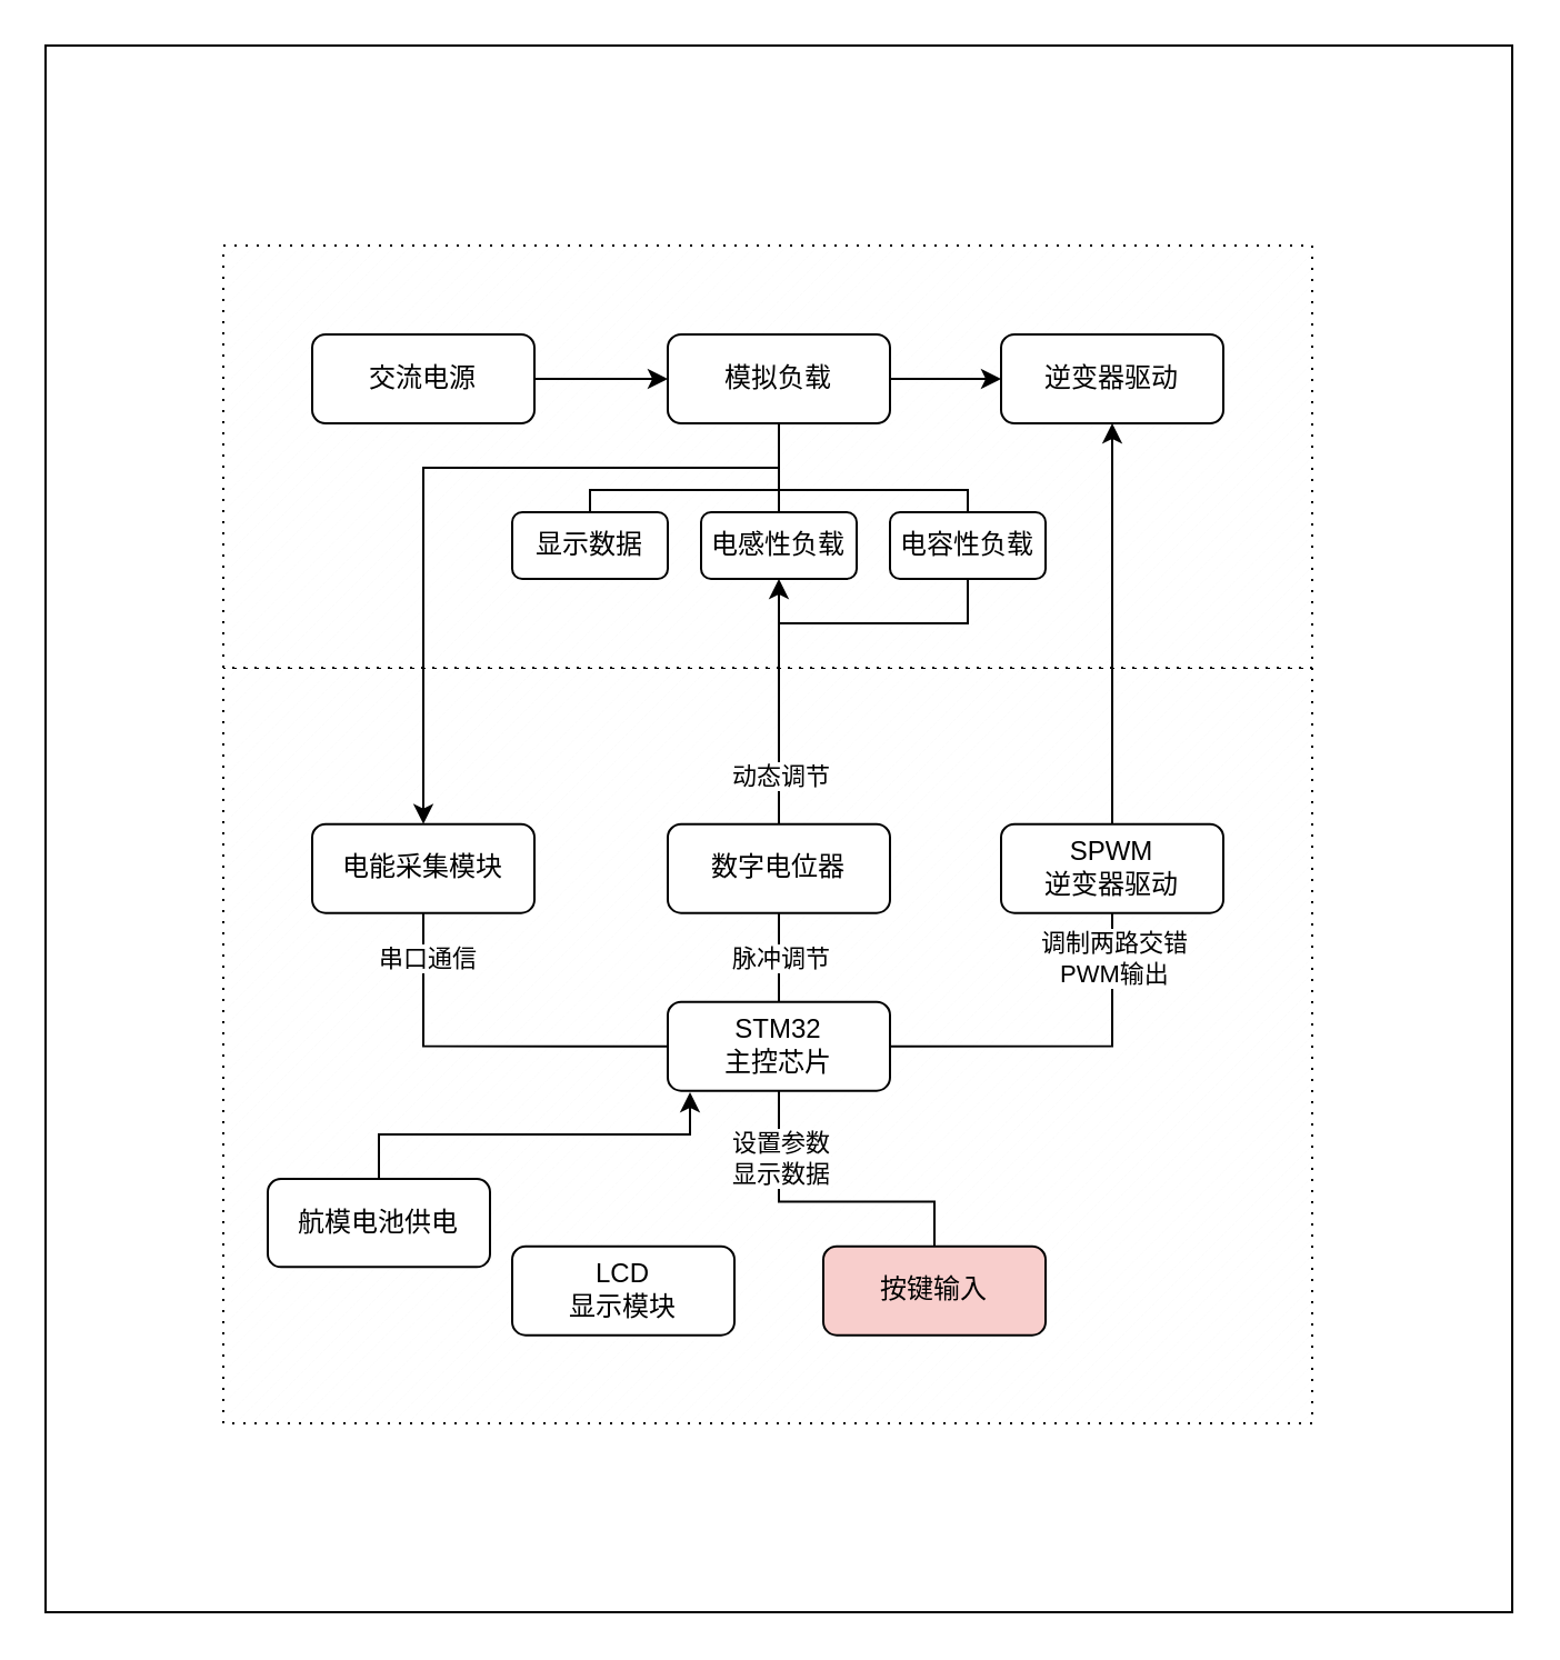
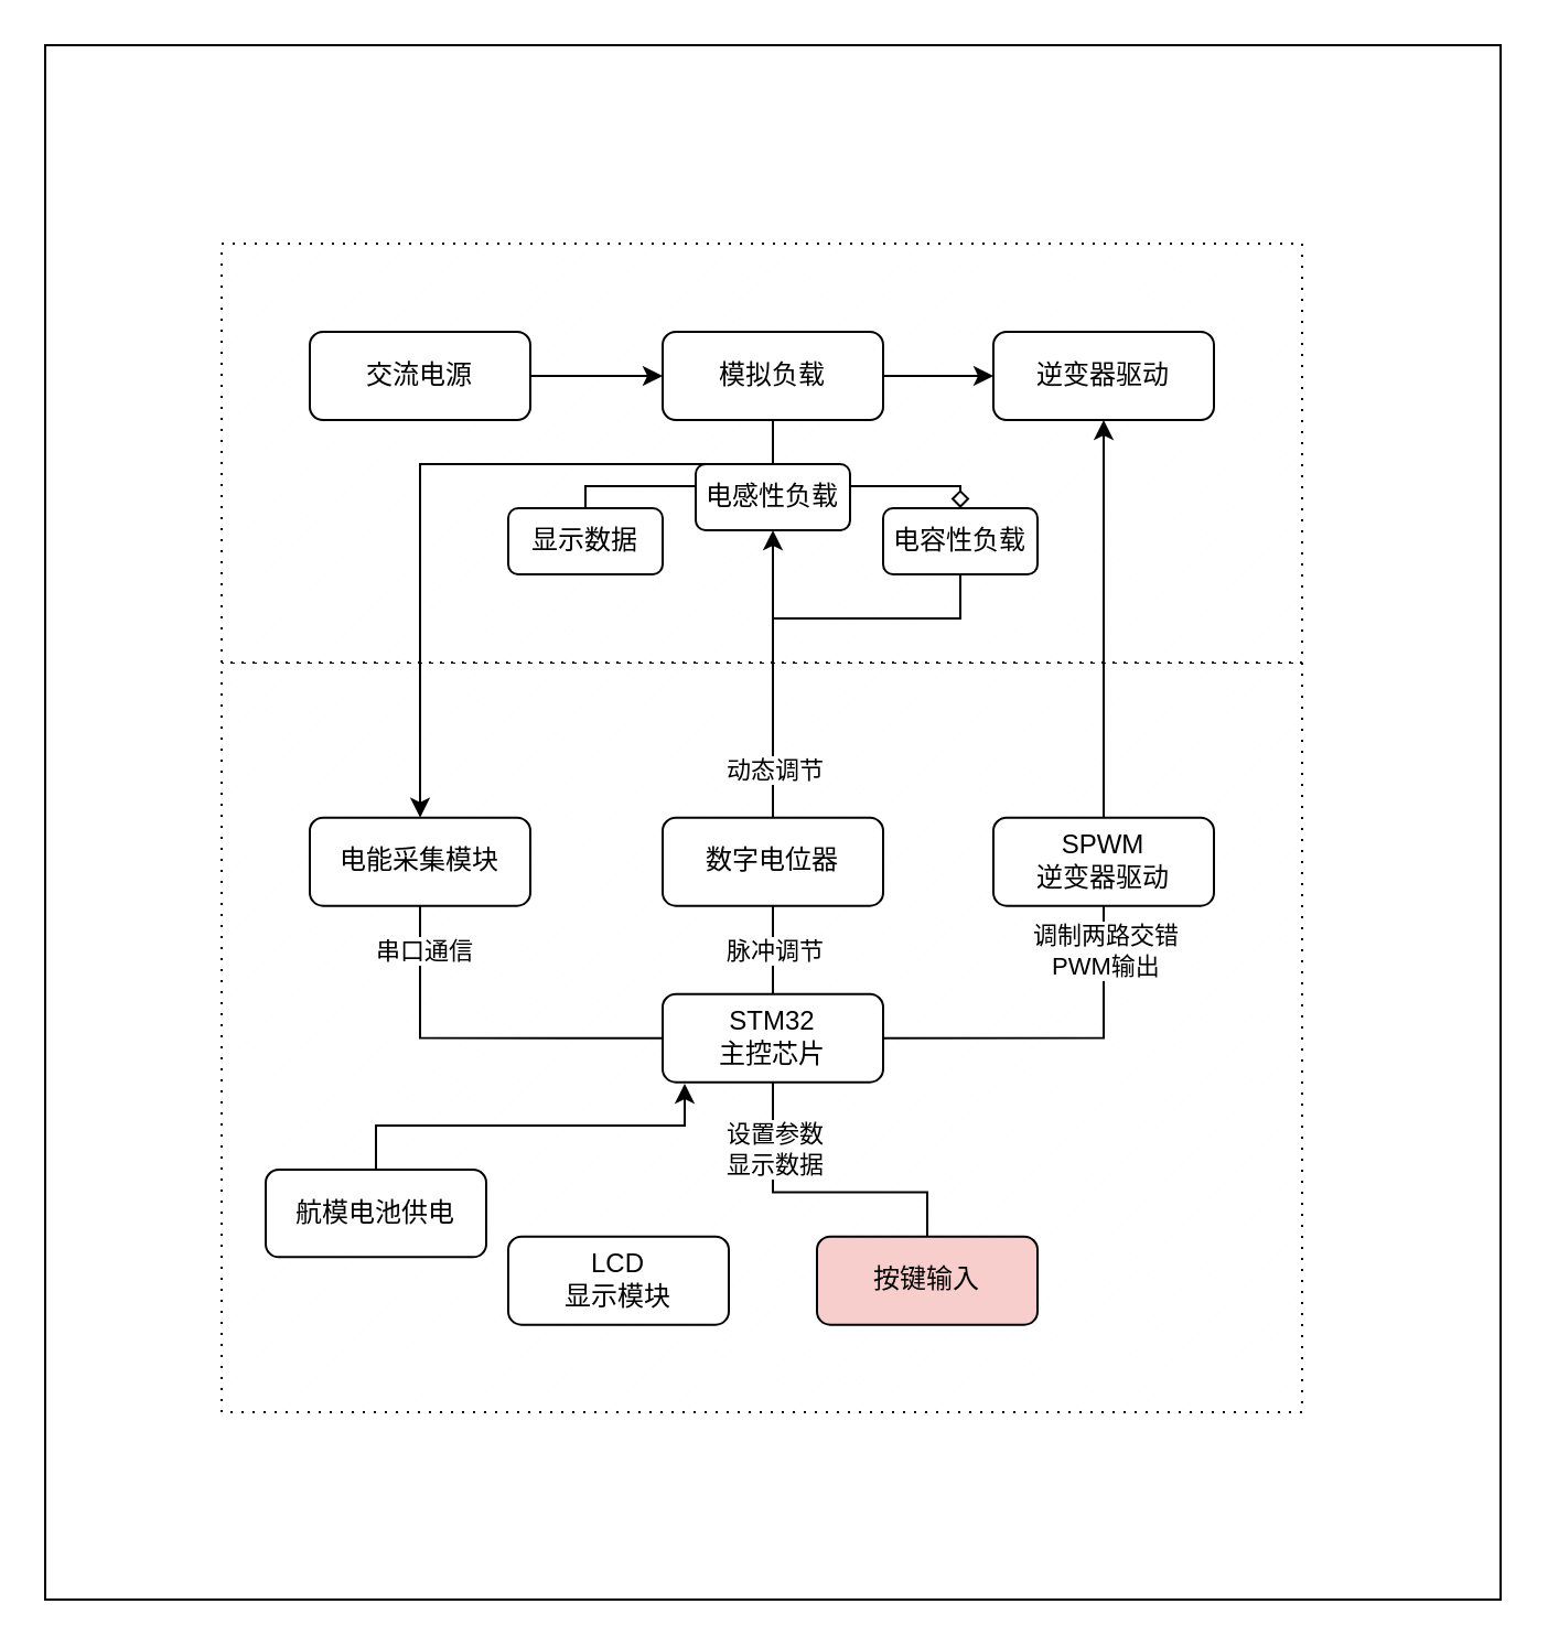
  <mxCell id="0" />
  <mxCell id="1" parent="0" />
  <mxCell id="2" value="" style="rounded=0;whiteSpace=wrap;html=1;" parent="1" vertex="1"><mxGeometry x="20" y="20" width="660" height="705" as="geometry" /></mxCell>
  <mxCell id="3" value="" style="verticalLabelPosition=bottom;verticalAlign=top;html=1;shape=mxgraph.basic.patternFillRect;fillStyle=diag;step=5;fillStrokeWidth=0.2;fillStrokeColor=#dddddd;strokeWidth=1;dashed=1;dashPattern=1 4;" parent="1" vertex="1"><mxGeometry x="100" y="300" width="490" height="340" as="geometry" /></mxCell>
  <mxCell id="4" value="" style="verticalLabelPosition=bottom;verticalAlign=top;html=1;shape=mxgraph.basic.patternFillRect;fillStyle=diag;step=5;fillStrokeWidth=0.2;fillStrokeColor=#dddddd;strokeWidth=1;dashed=1;dashPattern=1 4;" parent="1" vertex="1"><mxGeometry x="100" y="110" width="490" height="190" as="geometry" /></mxCell>
  <mxCell id="5" style="edgeStyle=orthogonalEdgeStyle;rounded=0;orthogonalLoop=1;jettySize=auto;html=1;exitX=1;exitY=0.5;exitDx=0;exitDy=0;entryX=0;entryY=0.5;entryDx=0;entryDy=0;endArrow=classic;endFill=1;" edge="1" parent="1" source="6" target="12"><mxGeometry relative="1" as="geometry" /></mxCell>
  <mxCell id="6" value="&lt;span&gt;交流电源&lt;/span&gt;" style="rounded=1;whiteSpace=wrap;html=1;" parent="1" vertex="1"><mxGeometry x="140" y="150" width="100" height="40" as="geometry" /></mxCell>
  <mxCell id="7" style="edgeStyle=orthogonalEdgeStyle;rounded=0;orthogonalLoop=1;jettySize=auto;html=1;exitX=0.5;exitY=1;exitDx=0;exitDy=0;entryX=0.5;entryY=0;entryDx=0;entryDy=0;endArrow=none;endFill=0;" parent="1" source="12" target="30" edge="1"><mxGeometry relative="1" as="geometry" /></mxCell>
  <mxCell id="8" style="edgeStyle=orthogonalEdgeStyle;rounded=0;orthogonalLoop=1;jettySize=auto;html=1;exitX=0.5;exitY=1;exitDx=0;exitDy=0;entryX=0.5;entryY=0;entryDx=0;entryDy=0;endArrow=none;endFill=0;" parent="1" source="12" target="29" edge="1"><mxGeometry relative="1" as="geometry"><Array as="points"><mxPoint x="350" y="220" /><mxPoint x="265" y="220" /></Array></mxGeometry></mxCell>
- <mxCell id="9" style="edgeStyle=orthogonalEdgeStyle;rounded=0;orthogonalLoop=1;jettySize=auto;html=1;exitX=0.5;exitY=1;exitDx=0;exitDy=0;entryX=0.5;entryY=0;entryDx=0;entryDy=0;endArrow=none;endFill=0;" parent="1" source="12" target="33" edge="1"><mxGeometry relative="1" as="geometry"><Array as="points"><mxPoint x="350" y="220" /><mxPoint x="435" y="220" /></Array></mxGeometry></mxCell>
+ <mxCell id="9" style="edgeStyle=orthogonalEdgeStyle;rounded=0;orthogonalLoop=1;jettySize=auto;html=1;exitX=0.5;exitY=1;exitDx=0;exitDy=0;entryX=0.5;entryY=0;entryDx=0;entryDy=0;endArrow=diamond;endFill=0;" parent="1" source="12" target="33" edge="1"><mxGeometry relative="1" as="geometry"><Array as="points"><mxPoint x="350" y="220" /><mxPoint x="435" y="220" /></Array></mxGeometry></mxCell>
  <mxCell id="10" style="edgeStyle=orthogonalEdgeStyle;rounded=0;orthogonalLoop=1;jettySize=auto;html=1;exitX=0.25;exitY=1;exitDx=0;exitDy=0;entryX=0.5;entryY=0;entryDx=0;entryDy=0;endArrow=classic;endFill=1;" parent="1" source="12" target="34" edge="1"><mxGeometry relative="1" as="geometry"><Array as="points"><mxPoint x="350" y="190" /><mxPoint x="350" y="210" /><mxPoint x="190" y="210" /></Array></mxGeometry></mxCell>
  <mxCell id="11" style="edgeStyle=orthogonalEdgeStyle;rounded=0;orthogonalLoop=1;jettySize=auto;html=1;exitX=1;exitY=0.5;exitDx=0;exitDy=0;entryX=0;entryY=0.5;entryDx=0;entryDy=0;endArrow=classic;endFill=1;" edge="1" parent="1" source="12" target="13"><mxGeometry relative="1" as="geometry" /></mxCell>
  <mxCell id="12" value="模拟负载" style="rounded=1;whiteSpace=wrap;html=1;" parent="1" vertex="1"><mxGeometry x="300" y="150" width="100" height="40" as="geometry" /></mxCell>
  <mxCell id="13" value="逆变器驱动" style="rounded=1;whiteSpace=wrap;html=1;" parent="1" vertex="1"><mxGeometry x="450" y="150" width="100" height="40" as="geometry" /></mxCell>
  <mxCell id="14" style="edgeStyle=orthogonalEdgeStyle;rounded=0;orthogonalLoop=1;jettySize=auto;html=1;exitX=0.5;exitY=0;exitDx=0;exitDy=0;entryX=0.5;entryY=1;entryDx=0;entryDy=0;endArrow=none;endFill=0;" parent="1" source="20" target="22" edge="1"><mxGeometry relative="1" as="geometry" /></mxCell>
  <mxCell id="15" value="脉冲调节" style="edgeLabel;html=1;align=center;verticalAlign=middle;resizable=0;points=[];" parent="14" vertex="1" connectable="0"><mxGeometry x="-0.639" y="1" relative="1" as="geometry"><mxPoint x="1" y="-13" as="offset" /></mxGeometry></mxCell>
  <mxCell id="16" style="edgeStyle=orthogonalEdgeStyle;rounded=0;orthogonalLoop=1;jettySize=auto;html=1;exitX=1;exitY=0.5;exitDx=0;exitDy=0;entryX=0.5;entryY=1;entryDx=0;entryDy=0;endArrow=none;endFill=0;" parent="1" source="20" target="28" edge="1"><mxGeometry relative="1" as="geometry"><Array as="points"><mxPoint x="500" y="470.33" /></Array></mxGeometry></mxCell>
  <mxCell id="17" value="调制两路交错&lt;br&gt;PWM输出" style="edgeLabel;html=1;align=center;verticalAlign=middle;resizable=0;points=[];" parent="16" vertex="1" connectable="0"><mxGeometry x="0.301" relative="1" as="geometry"><mxPoint y="-36" as="offset" /></mxGeometry></mxCell>
  <mxCell id="18" style="edgeStyle=orthogonalEdgeStyle;rounded=0;orthogonalLoop=1;jettySize=auto;html=1;exitX=0;exitY=0.5;exitDx=0;exitDy=0;entryX=0.5;entryY=1;entryDx=0;entryDy=0;endArrow=none;endFill=0;" parent="1" source="20" target="34" edge="1"><mxGeometry relative="1" as="geometry" /></mxCell>
  <mxCell id="19" value="串口通信" style="edgeLabel;html=1;align=center;verticalAlign=middle;resizable=0;points=[];" parent="18" vertex="1" connectable="0"><mxGeometry x="0.768" y="-1" relative="1" as="geometry"><mxPoint as="offset" /></mxGeometry></mxCell>
  <mxCell id="20" value="STM32&lt;br&gt;主控芯片" style="rounded=1;whiteSpace=wrap;html=1;" parent="1" vertex="1"><mxGeometry x="300" y="450.33" width="100" height="40" as="geometry" /></mxCell>
  <mxCell id="21" style="edgeStyle=orthogonalEdgeStyle;rounded=0;orthogonalLoop=1;jettySize=auto;html=1;exitX=0.5;exitY=0;exitDx=0;exitDy=0;entryX=0.5;entryY=1;entryDx=0;entryDy=0;endArrow=classic;endFill=1;" parent="1" source="22" target="30" edge="1"><mxGeometry relative="1" as="geometry" /></mxCell>
  <mxCell id="22" value="数字电位器" style="rounded=1;whiteSpace=wrap;html=1;" parent="1" vertex="1"><mxGeometry x="300" y="370.33" width="100" height="40" as="geometry" /></mxCell>
  <mxCell id="23" value="LCD&lt;br&gt;显示模块" style="rounded=1;whiteSpace=wrap;html=1;" parent="1" vertex="1"><mxGeometry x="230" y="560.33" width="100" height="40" as="geometry" /></mxCell>
  <mxCell id="24" style="edgeStyle=orthogonalEdgeStyle;rounded=0;orthogonalLoop=1;jettySize=auto;html=1;exitX=0.5;exitY=0;exitDx=0;exitDy=0;entryX=0.5;entryY=1;entryDx=0;entryDy=0;endArrow=none;endFill=0;" parent="1" source="26" target="20" edge="1"><mxGeometry relative="1" as="geometry"><Array as="points"><mxPoint x="420" y="540.33" /><mxPoint x="350" y="540.33" /></Array></mxGeometry></mxCell>
  <mxCell id="25" value="设置参数&lt;br&gt;显示数据" style="edgeLabel;html=1;align=center;verticalAlign=middle;resizable=0;points=[];" parent="24" vertex="1" connectable="0"><mxGeometry x="0.702" y="-1" relative="1" as="geometry"><mxPoint x="-1" y="9" as="offset" /></mxGeometry></mxCell>
  <mxCell id="26" value="按键输入" style="rounded=1;whiteSpace=wrap;html=1;fillColor=#f8cecc;" parent="1" vertex="1"><mxGeometry x="370" y="560.33" width="100" height="40" as="geometry" /></mxCell>
  <mxCell id="27" style="edgeStyle=orthogonalEdgeStyle;rounded=0;orthogonalLoop=1;jettySize=auto;html=1;exitX=0.5;exitY=0;exitDx=0;exitDy=0;entryX=0.5;entryY=1;entryDx=0;entryDy=0;endArrow=classic;endFill=1;" parent="1" source="28" target="13" edge="1"><mxGeometry relative="1" as="geometry"><Array as="points"><mxPoint x="500" y="220" /><mxPoint x="500" y="220" /></Array></mxGeometry></mxCell>
  <mxCell id="28" value="SPWM&lt;br&gt;逆变器驱动" style="rounded=1;whiteSpace=wrap;html=1;" parent="1" vertex="1"><mxGeometry x="450" y="370.33" width="100" height="40" as="geometry" /></mxCell>
  <mxCell id="29" value="显示数据" style="rounded=1;whiteSpace=wrap;html=1;" parent="1" vertex="1"><mxGeometry x="230" y="230" width="70" height="30" as="geometry" /></mxCell>
- <mxCell id="30" value="电感性负载" style="rounded=1;whiteSpace=wrap;html=1;" parent="1" vertex="1"><mxGeometry x="315" y="230" width="70" height="30" as="geometry" /></mxCell>
+ <mxCell id="30" value="电感性负载" style="rounded=1;whiteSpace=wrap;html=1;" parent="1" vertex="1"><mxGeometry x="315" y="210" width="70" height="30" as="geometry" /></mxCell>
  <mxCell id="31" style="edgeStyle=orthogonalEdgeStyle;rounded=0;orthogonalLoop=1;jettySize=auto;html=1;exitX=0.5;exitY=1;exitDx=0;exitDy=0;entryX=0.5;entryY=0;entryDx=0;entryDy=0;endArrow=none;endFill=0;" parent="1" source="33" target="22" edge="1"><mxGeometry relative="1" as="geometry"><Array as="points"><mxPoint x="435" y="280" /><mxPoint x="350" y="280" /></Array></mxGeometry></mxCell>
  <mxCell id="32" value="动态调节" style="edgeLabel;html=1;align=center;verticalAlign=middle;resizable=0;points=[];" parent="31" vertex="1" connectable="0"><mxGeometry x="0.793" y="-1" relative="1" as="geometry"><mxPoint x="1" y="-2" as="offset" /></mxGeometry></mxCell>
  <mxCell id="33" value="电容性负载" style="rounded=1;whiteSpace=wrap;html=1;" parent="1" vertex="1"><mxGeometry x="400" y="230" width="70" height="30" as="geometry" /></mxCell>
  <mxCell id="34" value="电能采集模块" style="rounded=1;whiteSpace=wrap;html=1;" parent="1" vertex="1"><mxGeometry x="140" y="370.33" width="100" height="40" as="geometry" /></mxCell>
  <mxCell id="35" style="edgeStyle=orthogonalEdgeStyle;rounded=0;orthogonalLoop=1;jettySize=auto;html=1;exitX=0.5;exitY=0;exitDx=0;exitDy=0;endArrow=classic;endFill=1;" edge="1" parent="1" source="36"><mxGeometry relative="1" as="geometry"><mxPoint x="310" y="491" as="targetPoint" /><Array as="points"><mxPoint x="170" y="510" /><mxPoint x="310" y="510" /></Array></mxGeometry></mxCell>
  <mxCell id="36" value="航模电池供电" style="rounded=1;whiteSpace=wrap;html=1;" vertex="1" parent="1"><mxGeometry x="120" y="530" width="100" height="39.67" as="geometry" /></mxCell>
